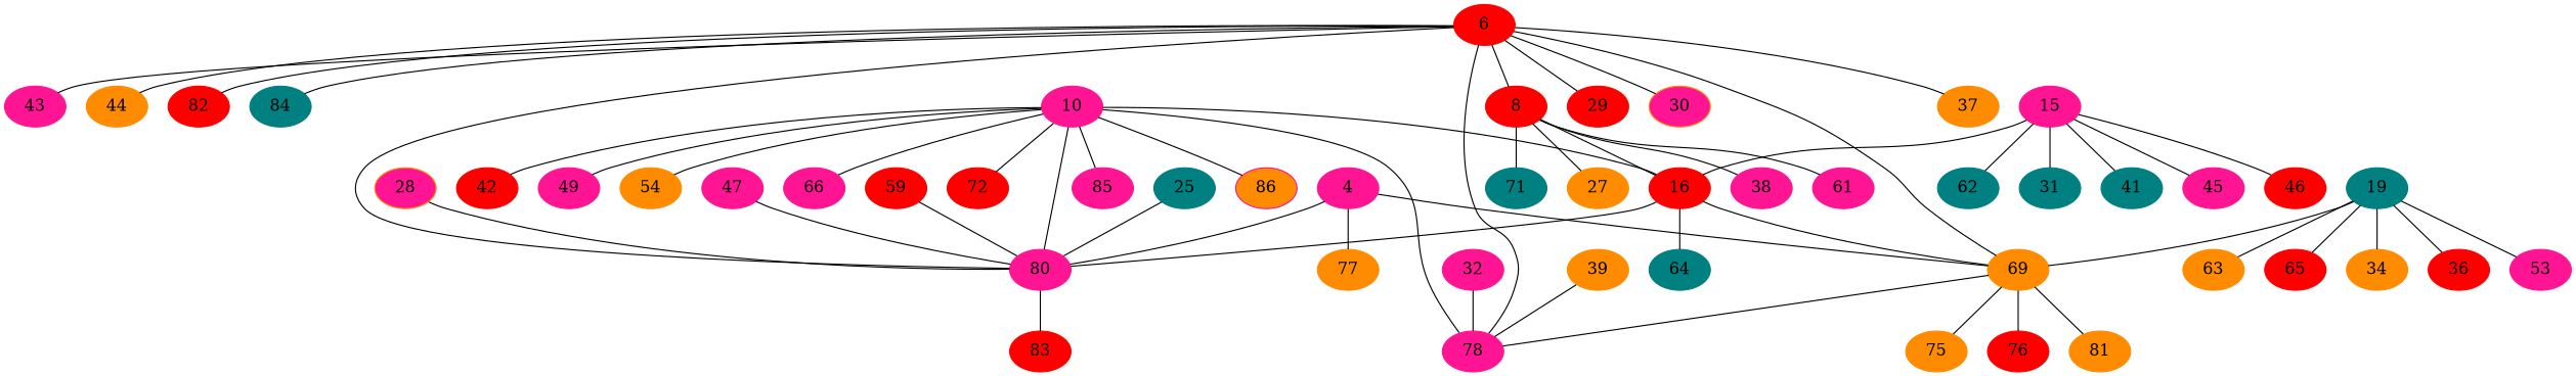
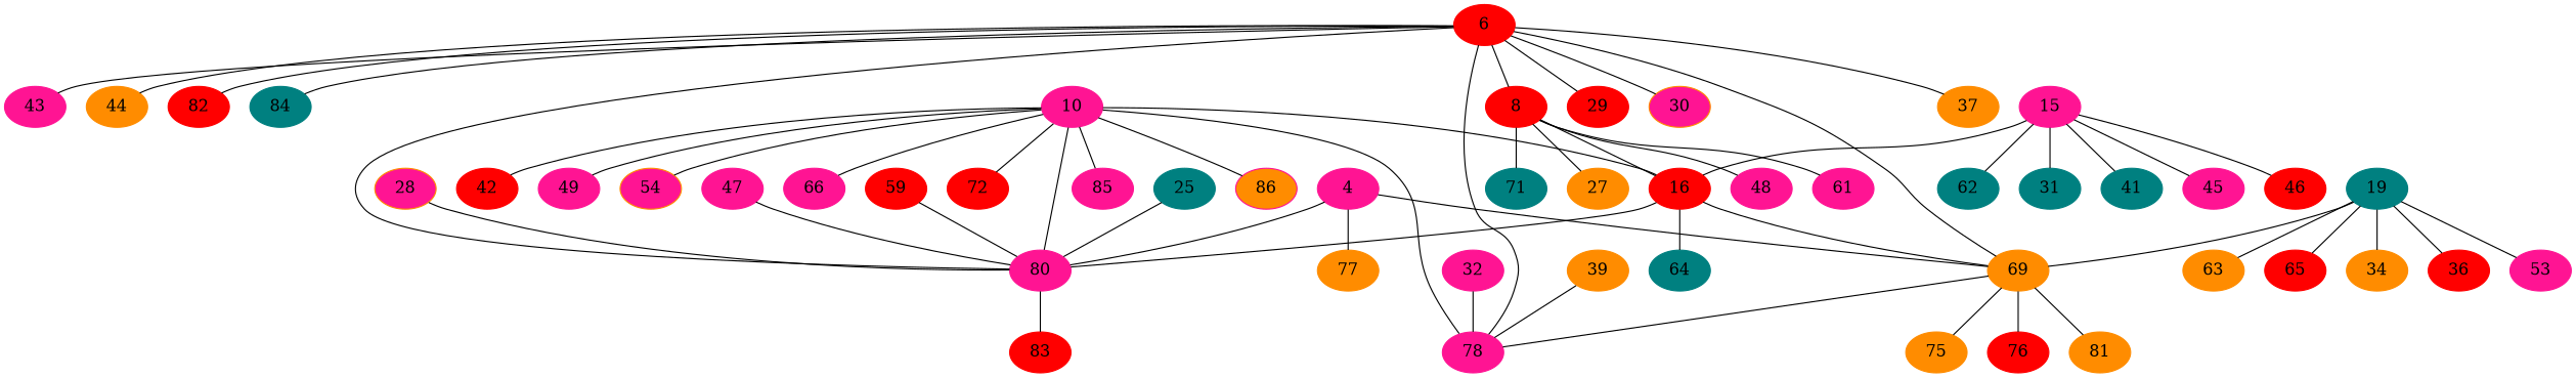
  graph {
    node [color=deeppink style=filled]
    4 [super="+2"]
    69 [color=darkorange super="+57+68"]
    77 [color=darkorange]
    80 [super="+50+79+52+3"]
    78 [super="+12"]
    75 [color=darkorange]
    76 [color=red super="+67"]
    81 [color=darkorange]
    83 [color=red]
    6 [color=red super="+5"]
    8 [color=red super="+7"]
    29 [color=red]
    30 [color=darkorange fillcolor=deeppink]
    37 [color=darkorange]
    43
    44 [color=darkorange]
    82 [color=red super="+73"]
    84 [color=teal]
    16 [color=red super="+13"]
    27 [color=darkorange]
-   48 [label=38]
+   48
    61
    71 [color=teal super="+55"]
    64 [color=teal]
    10 [super="+9"]
    42 [color=red]
    49
-   54 [color=darkorange super="+23"]
+   54 [color=darkorange super="+23" fillcolor=deeppink]
    66
    72 [color=red]
    85
    86 [fillcolor=darkorange]
    15 [super="+14"]
    31 [color=teal]
    41 [color=teal]
    45
    46 [color=red]
    62 [color=teal]
    19 [color=teal super="+18"]
    34 [color=darkorange]
    36 [color=red]
    53
    63 [color=darkorange]
    65 [color=red]
    25 [color=teal]
    28 [color=darkorange fillcolor=deeppink]
    32
    39 [color=darkorange super="+26"]
    47 [super="+35"]
    59 [color=red super="+51"]
    4 -- 69
    4 -- 77
    4 -- 80 [weight=4]
    69 -- 78
    69 -- 75
    69 -- 76
    69 -- 81
    80 -- 83
    6 -- 69
    6 -- 80 [weight=2]
    6 -- 78 [weight=2]
    6 -- 8 [weight=4]
    6 -- 29
    6 -- 30
    6 -- 37
    6 -- 43
    6 -- 44
    6 -- 82
    6 -- 84
    8 -- 16
    8 -- 27
    8 -- 48
    8 -- 61
    8 -- 71
    16 -- 69
    16 -- 80
    16 -- 64
    10 -- 80 [weight=2]
    10 -- 78 [weight=4]
    10 -- 16
    10 -- 42
    10 -- 49
    10 -- 54
    10 -- 66
    10 -- 72
    10 -- 85
    10 -- 86
    15 -- 16 [weight=4]
    15 -- 31
    15 -- 41
    15 -- 45
    15 -- 46
    15 -- 62
    19 -- 69 [weight=4]
    19 -- 34
    19 -- 36
    19 -- 53
    19 -- 63
    19 -- 65
    25 -- 80
    28 -- 80
    32 -- 78
    39 -- 78
    47 -- 80
    59 -- 80
  }
